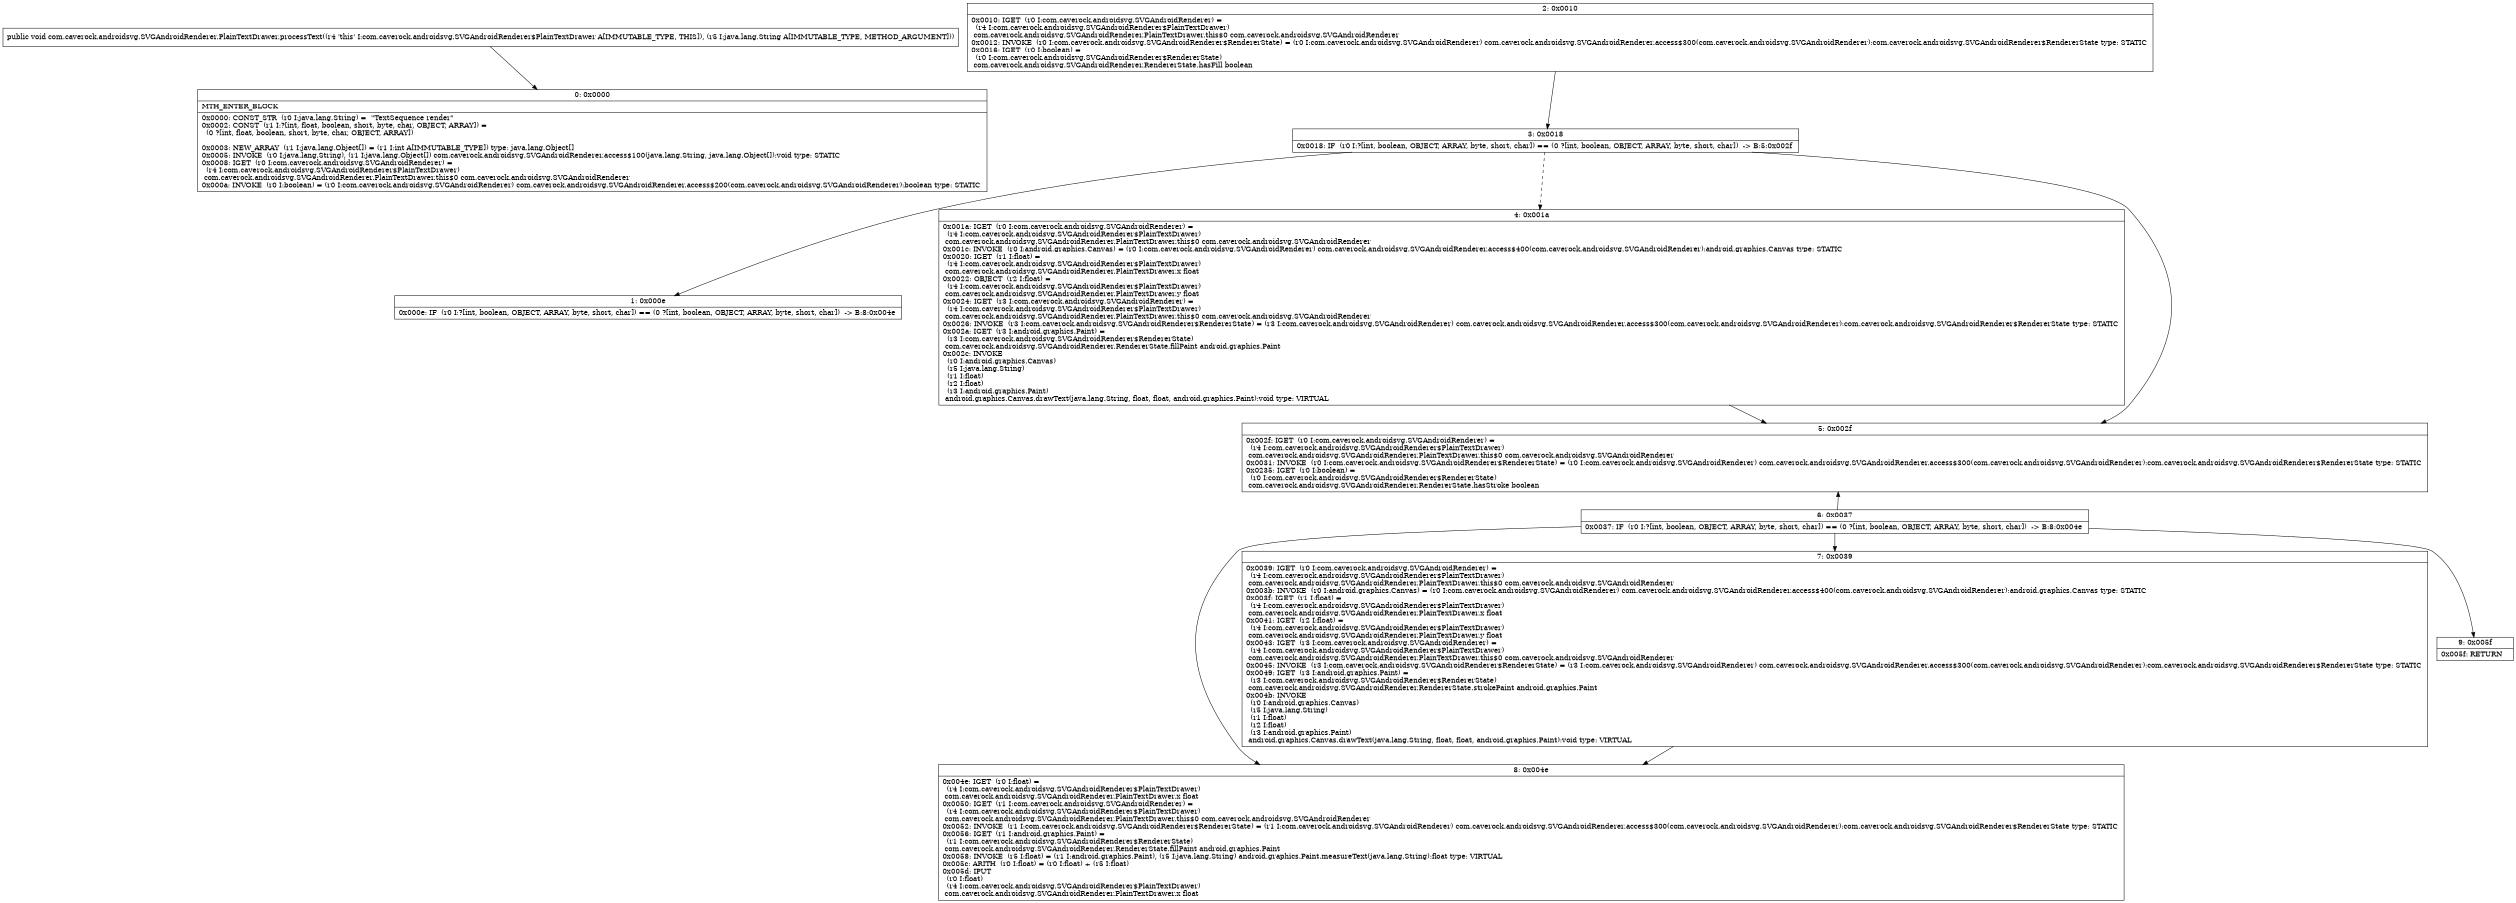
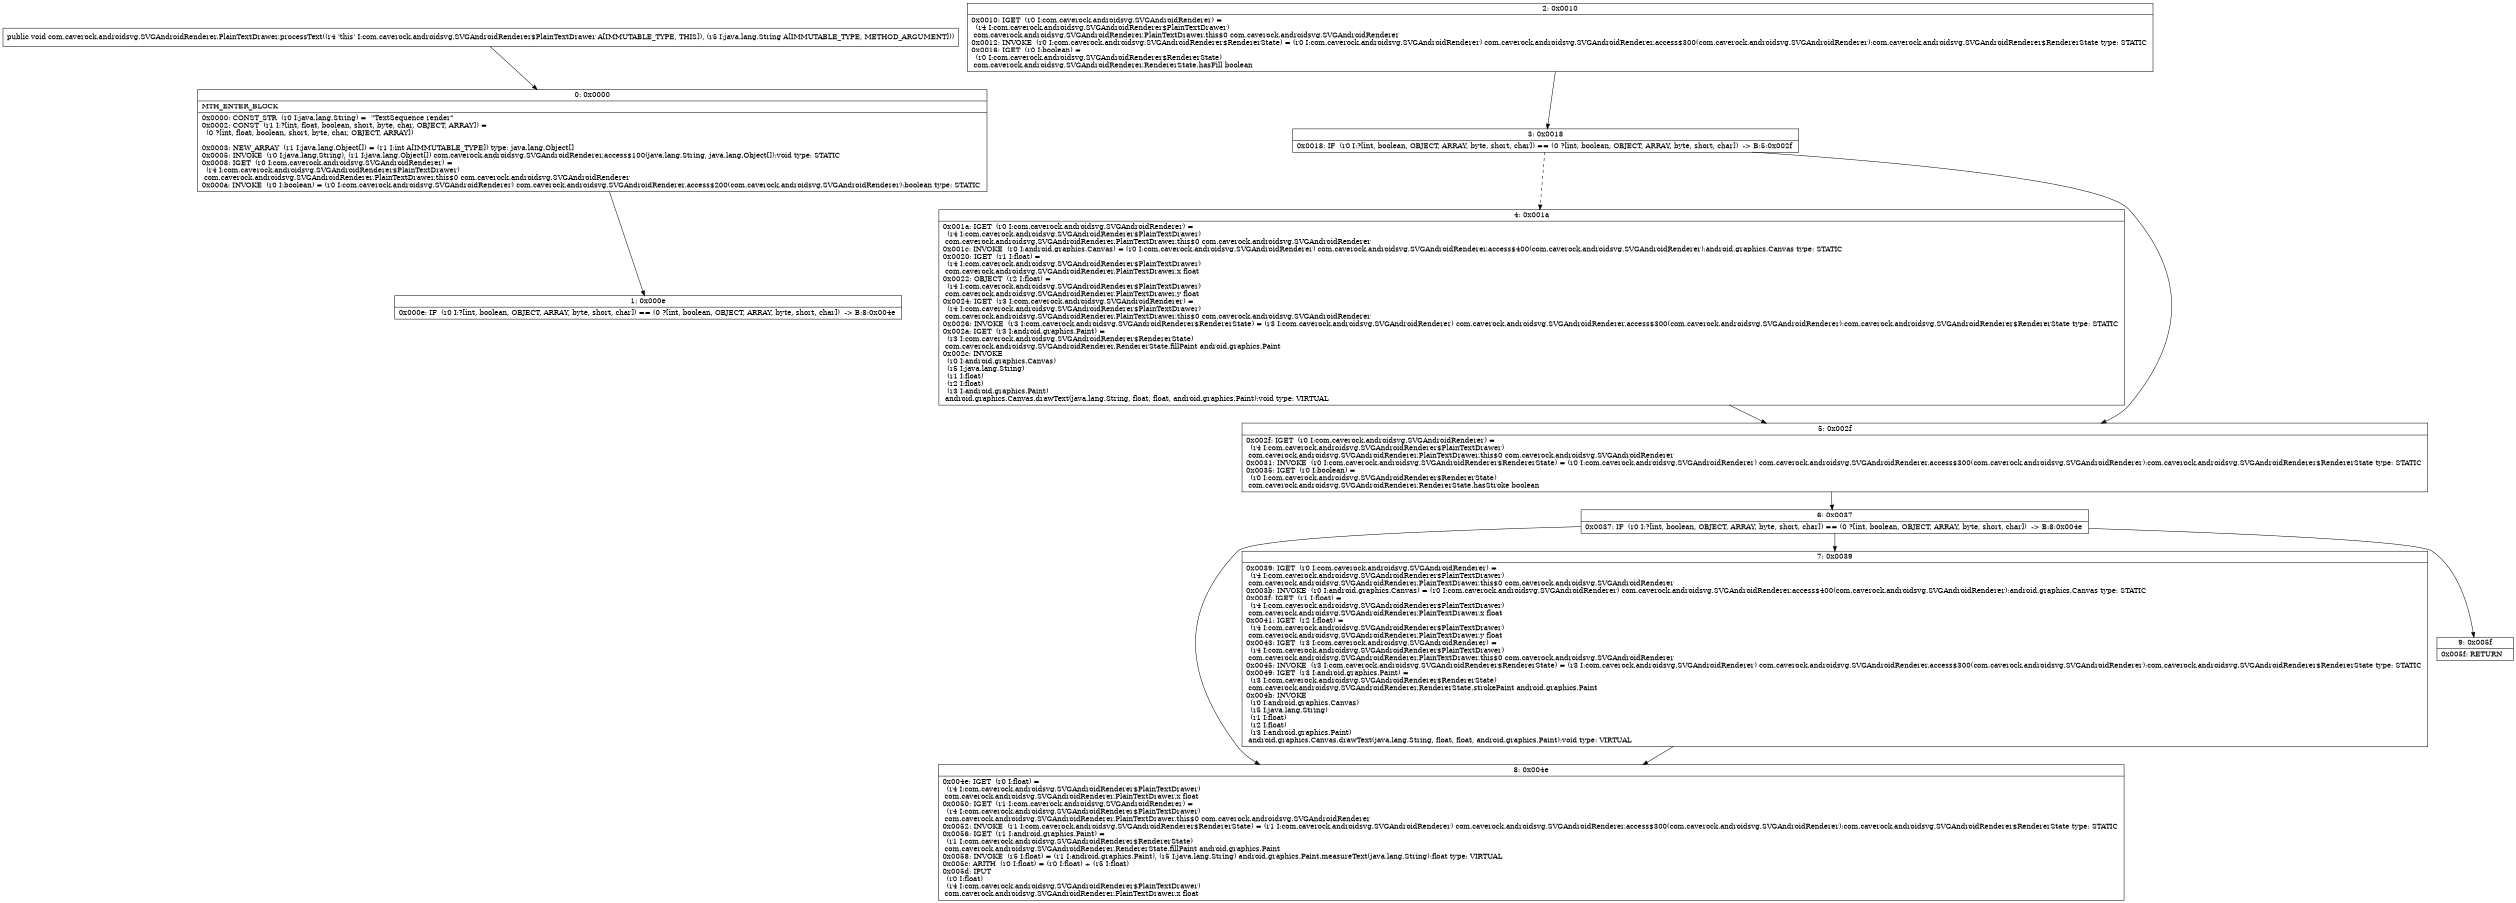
  digraph {
    node [shape=record]
    n1 [label="{0\:\ 0x0000|MTH_ENTER_BLOCK\l|0x0000: CONST_STR  (r0 I:java.lang.String) =  \"TextSequence render\" \l0x0002: CONST  (r1 I:?[int, float, boolean, short, byte, char, OBJECT, ARRAY]) = \l  (0 ?[int, float, boolean, short, byte, char, OBJECT, ARRAY])\l \l0x0003: NEW_ARRAY  (r1 I:java.lang.Object[]) = (r1 I:int A[IMMUTABLE_TYPE]) type: java.lang.Object[] \l0x0005: INVOKE  (r0 I:java.lang.String), (r1 I:java.lang.Object[]) com.caverock.androidsvg.SVGAndroidRenderer.access$100(java.lang.String, java.lang.Object[]):void type: STATIC \l0x0008: IGET  (r0 I:com.caverock.androidsvg.SVGAndroidRenderer) = \l  (r4 I:com.caverock.androidsvg.SVGAndroidRenderer$PlainTextDrawer)\l com.caverock.androidsvg.SVGAndroidRenderer.PlainTextDrawer.this$0 com.caverock.androidsvg.SVGAndroidRenderer \l0x000a: INVOKE  (r0 I:boolean) = (r0 I:com.caverock.androidsvg.SVGAndroidRenderer) com.caverock.androidsvg.SVGAndroidRenderer.access$200(com.caverock.androidsvg.SVGAndroidRenderer):boolean type: STATIC \l}"]
    n2 [label="{1\:\ 0x000e|0x000e: IF  (r0 I:?[int, boolean, OBJECT, ARRAY, byte, short, char]) == (0 ?[int, boolean, OBJECT, ARRAY, byte, short, char])  \-\> B:8:0x004e \l}"]
    n3 [label="{2\:\ 0x0010|0x0010: IGET  (r0 I:com.caverock.androidsvg.SVGAndroidRenderer) = \l  (r4 I:com.caverock.androidsvg.SVGAndroidRenderer$PlainTextDrawer)\l com.caverock.androidsvg.SVGAndroidRenderer.PlainTextDrawer.this$0 com.caverock.androidsvg.SVGAndroidRenderer \l0x0012: INVOKE  (r0 I:com.caverock.androidsvg.SVGAndroidRenderer$RendererState) = (r0 I:com.caverock.androidsvg.SVGAndroidRenderer) com.caverock.androidsvg.SVGAndroidRenderer.access$300(com.caverock.androidsvg.SVGAndroidRenderer):com.caverock.androidsvg.SVGAndroidRenderer$RendererState type: STATIC \l0x0016: IGET  (r0 I:boolean) = \l  (r0 I:com.caverock.androidsvg.SVGAndroidRenderer$RendererState)\l com.caverock.androidsvg.SVGAndroidRenderer.RendererState.hasFill boolean \l}"]
    n4 [label="{3\:\ 0x0018|0x0018: IF  (r0 I:?[int, boolean, OBJECT, ARRAY, byte, short, char]) == (0 ?[int, boolean, OBJECT, ARRAY, byte, short, char])  \-\> B:5:0x002f \l}"]
    n5 [label="{8\:\ 0x004e|0x004e: IGET  (r0 I:float) = \l  (r4 I:com.caverock.androidsvg.SVGAndroidRenderer$PlainTextDrawer)\l com.caverock.androidsvg.SVGAndroidRenderer.PlainTextDrawer.x float \l0x0050: IGET  (r1 I:com.caverock.androidsvg.SVGAndroidRenderer) = \l  (r4 I:com.caverock.androidsvg.SVGAndroidRenderer$PlainTextDrawer)\l com.caverock.androidsvg.SVGAndroidRenderer.PlainTextDrawer.this$0 com.caverock.androidsvg.SVGAndroidRenderer \l0x0052: INVOKE  (r1 I:com.caverock.androidsvg.SVGAndroidRenderer$RendererState) = (r1 I:com.caverock.androidsvg.SVGAndroidRenderer) com.caverock.androidsvg.SVGAndroidRenderer.access$300(com.caverock.androidsvg.SVGAndroidRenderer):com.caverock.androidsvg.SVGAndroidRenderer$RendererState type: STATIC \l0x0056: IGET  (r1 I:android.graphics.Paint) = \l  (r1 I:com.caverock.androidsvg.SVGAndroidRenderer$RendererState)\l com.caverock.androidsvg.SVGAndroidRenderer.RendererState.fillPaint android.graphics.Paint \l0x0058: INVOKE  (r5 I:float) = (r1 I:android.graphics.Paint), (r5 I:java.lang.String) android.graphics.Paint.measureText(java.lang.String):float type: VIRTUAL \l0x005c: ARITH  (r0 I:float) = (r0 I:float) + (r5 I:float) \l0x005d: IPUT  \l  (r0 I:float)\l  (r4 I:com.caverock.androidsvg.SVGAndroidRenderer$PlainTextDrawer)\l com.caverock.androidsvg.SVGAndroidRenderer.PlainTextDrawer.x float \l}"]
    n6 [label="{4\:\ 0x001a|0x001a: IGET  (r0 I:com.caverock.androidsvg.SVGAndroidRenderer) = \l  (r4 I:com.caverock.androidsvg.SVGAndroidRenderer$PlainTextDrawer)\l com.caverock.androidsvg.SVGAndroidRenderer.PlainTextDrawer.this$0 com.caverock.androidsvg.SVGAndroidRenderer \l0x001c: INVOKE  (r0 I:android.graphics.Canvas) = (r0 I:com.caverock.androidsvg.SVGAndroidRenderer) com.caverock.androidsvg.SVGAndroidRenderer.access$400(com.caverock.androidsvg.SVGAndroidRenderer):android.graphics.Canvas type: STATIC \l0x0020: IGET  (r1 I:float) = \l  (r4 I:com.caverock.androidsvg.SVGAndroidRenderer$PlainTextDrawer)\l com.caverock.androidsvg.SVGAndroidRenderer.PlainTextDrawer.x float \l0x0022: OBJECT  (r2 I:float) = \l  (r4 I:com.caverock.androidsvg.SVGAndroidRenderer$PlainTextDrawer)\l com.caverock.androidsvg.SVGAndroidRenderer.PlainTextDrawer.y float \l0x0024: IGET  (r3 I:com.caverock.androidsvg.SVGAndroidRenderer) = \l  (r4 I:com.caverock.androidsvg.SVGAndroidRenderer$PlainTextDrawer)\l com.caverock.androidsvg.SVGAndroidRenderer.PlainTextDrawer.this$0 com.caverock.androidsvg.SVGAndroidRenderer \l0x0026: INVOKE  (r3 I:com.caverock.androidsvg.SVGAndroidRenderer$RendererState) = (r3 I:com.caverock.androidsvg.SVGAndroidRenderer) com.caverock.androidsvg.SVGAndroidRenderer.access$300(com.caverock.androidsvg.SVGAndroidRenderer):com.caverock.androidsvg.SVGAndroidRenderer$RendererState type: STATIC \l0x002a: IGET  (r3 I:android.graphics.Paint) = \l  (r3 I:com.caverock.androidsvg.SVGAndroidRenderer$RendererState)\l com.caverock.androidsvg.SVGAndroidRenderer.RendererState.fillPaint android.graphics.Paint \l0x002c: INVOKE  \l  (r0 I:android.graphics.Canvas)\l  (r5 I:java.lang.String)\l  (r1 I:float)\l  (r2 I:float)\l  (r3 I:android.graphics.Paint)\l android.graphics.Canvas.drawText(java.lang.String, float, float, android.graphics.Paint):void type: VIRTUAL \l}"]
-   n7 [label="{5\:\ 0x002f|0x002f: IGET  (r0 I:com.caverock.androidsvg.SVGAndroidRenderer) = \l  (r4 I:com.caverock.androidsvg.SVGAndroidRenderer$PlainTextDrawer)\l com.caverock.androidsvg.SVGAndroidRenderer.PlainTextDrawer.this$0 com.caverock.androidsvg.SVGAndroidRenderer \l0x0031: INVOKE  (r0 I:com.caverock.androidsvg.SVGAndroidRenderer$RendererState) = (r0 I:com.caverock.androidsvg.SVGAndroidRenderer) com.caverock.androidsvg.SVGAndroidRenderer.access$300(com.caverock.androidsvg.SVGAndroidRenderer):com.caverock.androidsvg.SVGAndroidRenderer$RendererState type: STATIC \l0x0235: IGET  (r0 I:boolean) = \l  (r0 I:com.caverock.androidsvg.SVGAndroidRenderer$RendererState)\l com.caverock.androidsvg.SVGAndroidRenderer.RendererState.hasStroke boolean \l}"]
+   n7 [label="{5\:\ 0x002f|0x002f: IGET  (r0 I:com.caverock.androidsvg.SVGAndroidRenderer) = \l  (r4 I:com.caverock.androidsvg.SVGAndroidRenderer$PlainTextDrawer)\l com.caverock.androidsvg.SVGAndroidRenderer.PlainTextDrawer.this$0 com.caverock.androidsvg.SVGAndroidRenderer \l0x0031: INVOKE  (r0 I:com.caverock.androidsvg.SVGAndroidRenderer$RendererState) = (r0 I:com.caverock.androidsvg.SVGAndroidRenderer) com.caverock.androidsvg.SVGAndroidRenderer.access$300(com.caverock.androidsvg.SVGAndroidRenderer):com.caverock.androidsvg.SVGAndroidRenderer$RendererState type: STATIC \l0x0035: IGET  (r0 I:boolean) = \l  (r0 I:com.caverock.androidsvg.SVGAndroidRenderer$RendererState)\l com.caverock.androidsvg.SVGAndroidRenderer.RendererState.hasStroke boolean \l}"]
    n8 [label="{6\:\ 0x0037|0x0037: IF  (r0 I:?[int, boolean, OBJECT, ARRAY, byte, short, char]) == (0 ?[int, boolean, OBJECT, ARRAY, byte, short, char])  \-\> B:8:0x004e \l}"]
    n9 [label="{7\:\ 0x0039|0x0039: IGET  (r0 I:com.caverock.androidsvg.SVGAndroidRenderer) = \l  (r4 I:com.caverock.androidsvg.SVGAndroidRenderer$PlainTextDrawer)\l com.caverock.androidsvg.SVGAndroidRenderer.PlainTextDrawer.this$0 com.caverock.androidsvg.SVGAndroidRenderer \l0x003b: INVOKE  (r0 I:android.graphics.Canvas) = (r0 I:com.caverock.androidsvg.SVGAndroidRenderer) com.caverock.androidsvg.SVGAndroidRenderer.access$400(com.caverock.androidsvg.SVGAndroidRenderer):android.graphics.Canvas type: STATIC \l0x003f: IGET  (r1 I:float) = \l  (r4 I:com.caverock.androidsvg.SVGAndroidRenderer$PlainTextDrawer)\l com.caverock.androidsvg.SVGAndroidRenderer.PlainTextDrawer.x float \l0x0041: IGET  (r2 I:float) = \l  (r4 I:com.caverock.androidsvg.SVGAndroidRenderer$PlainTextDrawer)\l com.caverock.androidsvg.SVGAndroidRenderer.PlainTextDrawer.y float \l0x0043: IGET  (r3 I:com.caverock.androidsvg.SVGAndroidRenderer) = \l  (r4 I:com.caverock.androidsvg.SVGAndroidRenderer$PlainTextDrawer)\l com.caverock.androidsvg.SVGAndroidRenderer.PlainTextDrawer.this$0 com.caverock.androidsvg.SVGAndroidRenderer \l0x0045: INVOKE  (r3 I:com.caverock.androidsvg.SVGAndroidRenderer$RendererState) = (r3 I:com.caverock.androidsvg.SVGAndroidRenderer) com.caverock.androidsvg.SVGAndroidRenderer.access$300(com.caverock.androidsvg.SVGAndroidRenderer):com.caverock.androidsvg.SVGAndroidRenderer$RendererState type: STATIC \l0x0049: IGET  (r3 I:android.graphics.Paint) = \l  (r3 I:com.caverock.androidsvg.SVGAndroidRenderer$RendererState)\l com.caverock.androidsvg.SVGAndroidRenderer.RendererState.strokePaint android.graphics.Paint \l0x004b: INVOKE  \l  (r0 I:android.graphics.Canvas)\l  (r5 I:java.lang.String)\l  (r1 I:float)\l  (r2 I:float)\l  (r3 I:android.graphics.Paint)\l android.graphics.Canvas.drawText(java.lang.String, float, float, android.graphics.Paint):void type: VIRTUAL \l}"]
    n10 [label="{9\:\ 0x005f|0x005f: RETURN   \l}"]
    n11 [label="{public void com.caverock.androidsvg.SVGAndroidRenderer.PlainTextDrawer.processText((r4 'this' I:com.caverock.androidsvg.SVGAndroidRenderer$PlainTextDrawer A[IMMUTABLE_TYPE, THIS]), (r5 I:java.lang.String A[IMMUTABLE_TYPE, METHOD_ARGUMENT])) }"]
-   n4 -> n2
+   n1 -> n2
    n3 -> n4
    n4 -> n6 [style=dashed]
    n4 -> n7
    n6 -> n7
-   n8 -> n7
+   n7 -> n8
    n8 -> n5
    n8 -> n9 [style=solid]
    n8 -> n10
    n9 -> n5
    n11 -> n1
  }
